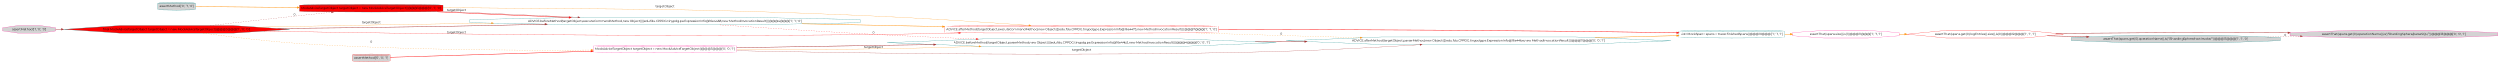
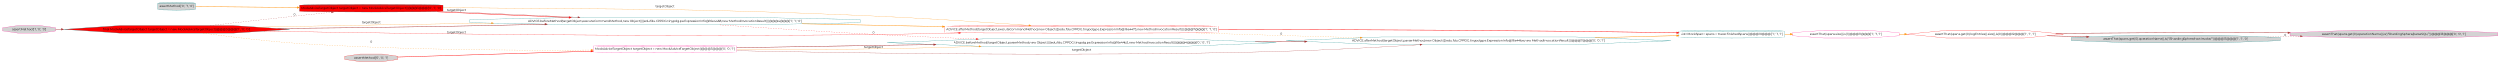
  digraph {
    fontname=Montserrat
    rankdir=LR
    node [color=teal fillcolor=white fontname=Montserrat shape=cylinder style=filled]
    edge [color=brown fontname=Montserrat style=bold]
-   n1 [color=red fillcolor=lightgray label="assertMethod['0', '0', '1']"]
+   n1 [color=red fillcolor=lightgray label="assertMethod['0', '0', '1']" shape=octagon]
    n2 [color=deeppink label="MockAdviceTargetObject targetObject = new MockAdviceTargetObject()@@@3@@@['0', '0', '1']"]
    n3 [label="ADVICE.afterMethod(targetObject,parserMethod,new Object((((edu.fdu.CPPDG.tinypdg.pe.ExpressionInfo@16e44be,new MethodInvocationResult())@@@7@@@['0', '0', '1']" shape=hexagon]
    n4 [label="ADVICE.beforeMethod(targetObject,parserMethod,new Object((((edu.fdu.CPPDG.tinypdg.pe.ExpressionInfo@16e44b2,new MethodInvocationResult())@@@4@@@['0', '0', '1']" shape=hexagon]
    n5 [label="List<MockSpan> spans = tracer.finishedSpans()@@@10@@@['1', '1', '1']"]
    n6 [color=red label="assertThat(spans.get(0).logEntries().size(),is(0))@@@12@@@['1', '1', '1']" shape=hexagon]
    n7 [color=deeppink fillcolor=lightgray label="assertThat(spans.get(0).operationName(),is(\"/ShardingSphere/parseSQL/\"))@@@13@@@['0', '0', '1']" shape=octagon]
    n8 [fillcolor=lightgray label="assertThat(spans.get(0).operationName(),is(\"/ShardingSphere/rootInvoke/\"))@@@13@@@['1', '1', '0']" shape=octagon]
    n9 [label="ADVICE.beforeMethod(targetObject,executeCommandMethod,new Object((((edu.fdu.CPPDG.tinypdg.pe.ExpressionInfo@16e4468,new MethodInvocationResult())@@@4@@@['1', '1', '0']" shape=octagon]
    n10 [color=red label="ADVICE.afterMethod(targetObject,executeCommandMethod,new Object((((edu.fdu.CPPDG.tinypdg.pe.ExpressionInfo@16e4473,new MethodInvocationResult())@@@7@@@['1', '1', '0']"]
    n11 [fillcolor=red label="MockAdviceTargetObject targetObject = new MockAdviceTargetObject()@@@3@@@['0', '1', '0']"]
    n12 [color=deeppink label="assertThat(spans.size(),is(1))@@@11@@@['1', '1', '1']" shape=octagon]
    n13 [fillcolor=lightgray label="assertMethod['0', '1', '0']"]
    n14 [fillcolor=red label="final MockAdviceTargetObject targetObject = new MockAdviceTargetObject()@@@3@@@['1', '0', '0']" shape=hexagon]
    n15 [color=deeppink fillcolor=lightgray label="assertMethod['1', '0', '0']" shape=octagon]
    n1 -> n2 [color=red]
    n2 -> n3 [label=targetObject style=solid]
    n2 -> n4 [color=darkorange label=targetObject style=solid]
    n2 -> n4
    n3 -> n5 [color=darkorange]
    n4 -> n3
    n5 -> n12 [color=darkorange]
    n6 -> n7
    n6 -> n8
    n8 -> n7 [label=0 style=dashed]
    n9 -> n4 [color=red label=0 style=dashed]
    n9 -> n10 [color=darkorange]
    n10 -> n3 [color=darkorange label=0 style=dashed]
    n10 -> n5 [color=red]
    n11 -> n9 [color=red]
    n11 -> n9 [label=targetObject style=solid]
    n11 -> n10 [color=darkorange label=targetObject style=solid]
    n12 -> n6 [color=darkorange]
    n13 -> n11 [color=darkorange]
    n14 -> n2 [color=darkorange label=0 style=dashed]
    n14 -> n9 [color=darkorange label=targetObject style=solid]
    n14 -> n9
    n14 -> n10 [color=red label=targetObject style=solid]
    n14 -> n11 [label=0 style=dashed]
    n15 -> n14
  }
